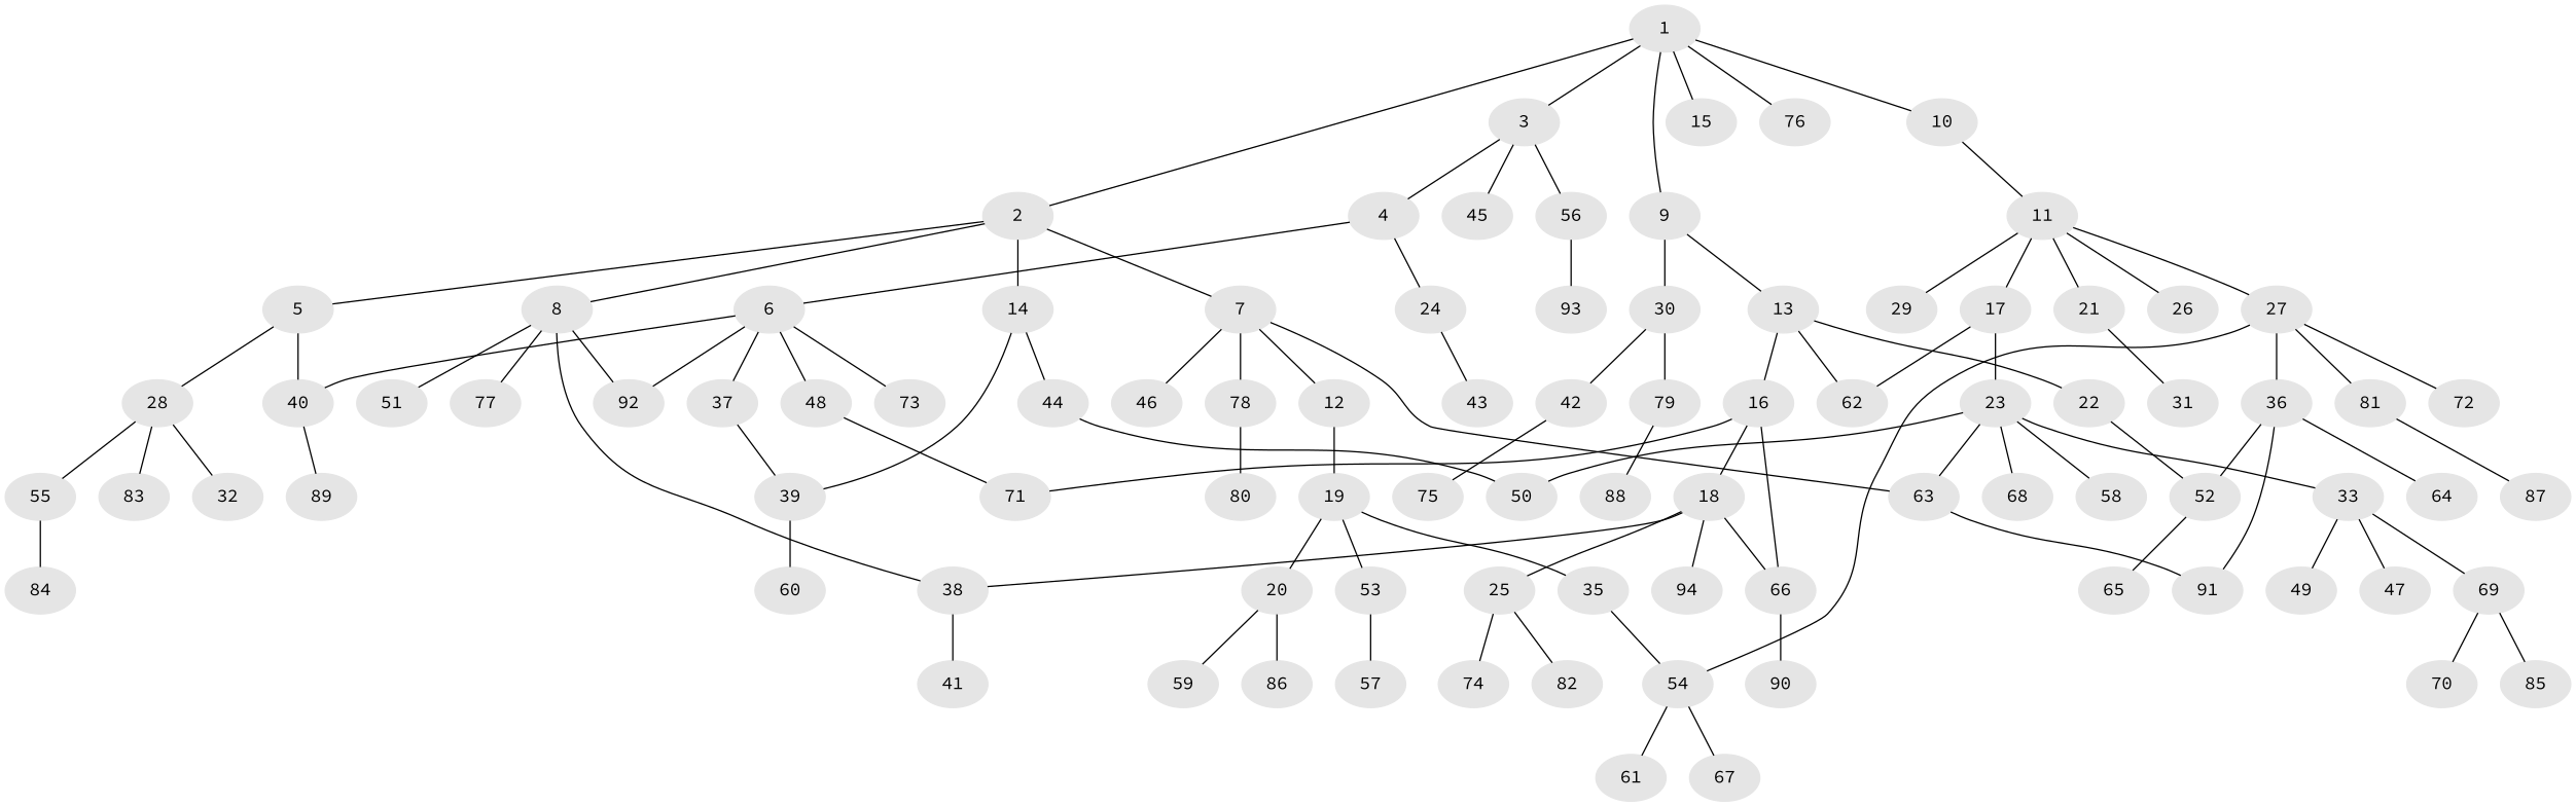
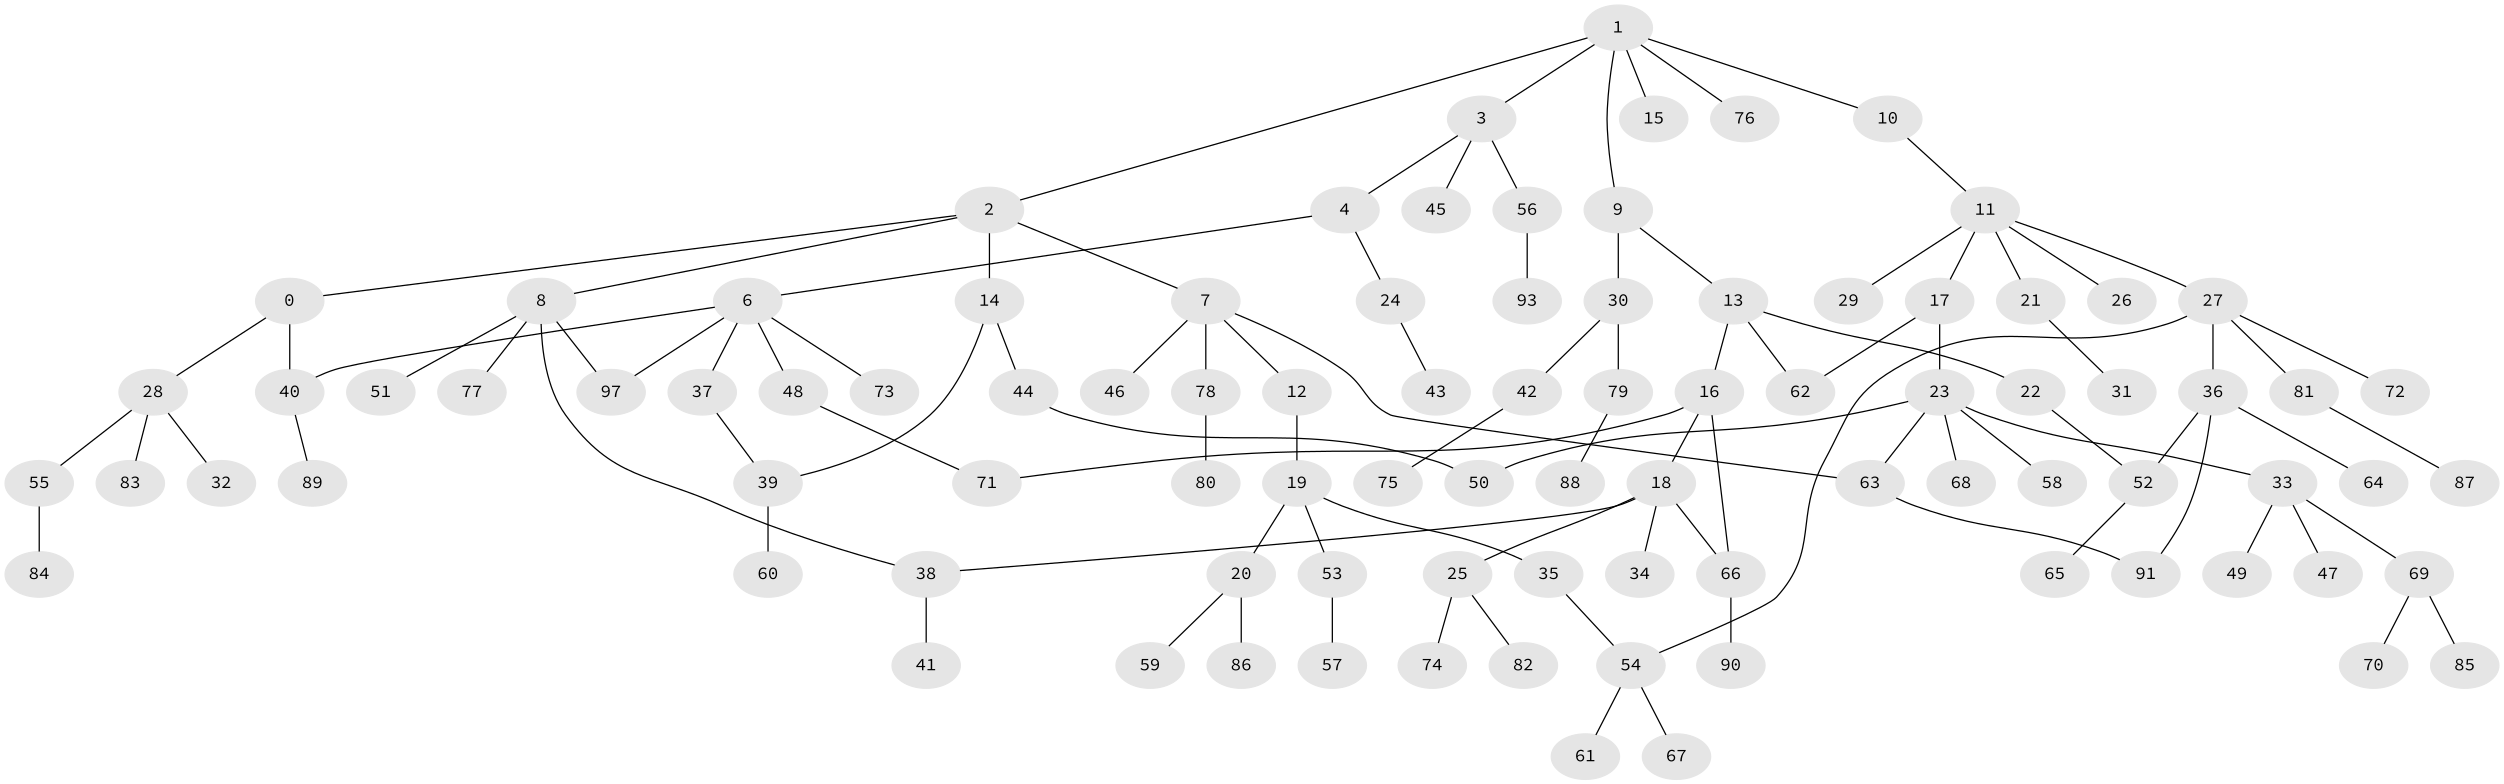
  graph {
    fontname="Source Code Pro"
    node [color=gray90 fontname="Source Code Pro" style=filled]
    edge [fontname="Source Code Pro"]
    1
    2
    3
    9
    15
    76
    10
-   5
+   5 [label=0]
    7
    8
    14
    4
    45
    56
    13
    30
    28
    40
    12
    46
    63
    78
-   92
+   92 [label=97]
    38
    51
    77
    39
    44
    6
    24
    11
    93
    37
    48
    73
    43
    32
    55
    83
    89
    71
    19
    91
    80
    41
    16
    22
    62
    42
    79
    17
    21
    26
    27
    29
    23
    31
    36
    54
    72
    81
    20
    35
    53
    18
    66
    52
    60
    50
    25
-   34 [label=94]
+   34
    33
    58
    68
    74
    82
    90
    59
    86
    57
    65
    47
    49
    69
    64
    61
    67
    87
    84
    75
    88
    70
    85
    1 -- 2
    1 -- 3
    1 -- 9
    1 -- 15
    1 -- 76
    1 -- 10
    2 -- 5
    2 -- 7
    2 -- 8
    2 -- 14
    3 -- 4
    3 -- 45
    3 -- 56
    9 -- 13
    9 -- 30
    10 -- 11
    5 -- 28
    5 -- 40
    7 -- 12
    7 -- 46
    7 -- 63
    7 -- 78
    8 -- 92
    8 -- 38
    8 -- 51
    8 -- 77
    14 -- 39
    14 -- 44
    4 -- 6
    4 -- 24
    56 -- 93
    13 -- 16
    13 -- 22
    13 -- 62
    30 -- 42
    30 -- 79
    28 -- 32
    28 -- 55
    28 -- 83
    40 -- 89
    12 -- 19
    63 -- 91
    78 -- 80
    38 -- 41
    39 -- 60
    44 -- 50
    6 -- 40
    6 -- 92
    6 -- 37
    6 -- 48
    6 -- 73
    24 -- 43
    11 -- 17
    11 -- 21
    11 -- 26
    11 -- 27
    11 -- 29
    37 -- 39
    48 -- 71
    55 -- 84
    19 -- 20
    19 -- 35
    19 -- 53
    16 -- 71
    16 -- 18
    16 -- 66
    22 -- 52
    42 -- 75
    79 -- 88
    17 -- 62
    17 -- 23
    21 -- 31
    27 -- 36
    27 -- 54
    27 -- 72
    27 -- 81
    23 -- 63
    23 -- 50
    23 -- 33
    23 -- 58
    23 -- 68
    36 -- 91
    36 -- 52
    36 -- 64
    54 -- 61
    54 -- 67
    81 -- 87
    20 -- 59
    20 -- 86
    35 -- 54
    53 -- 57
    18 -- 38
    18 -- 66
    18 -- 25
    18 -- 34
    66 -- 90
    52 -- 65
    25 -- 74
    25 -- 82
    33 -- 47
    33 -- 49
    33 -- 69
    69 -- 70
    69 -- 85
  }
